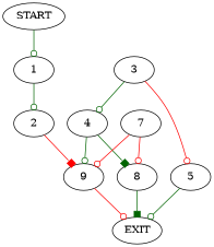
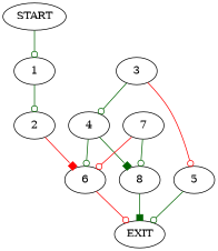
  digraph {
    edge [arrowhead=odot color=darkgreen]
    n1 [label=START]
    1
    2
    n4 [label=EXIT]
-   6 [label=9]
+   6
    3
    4
    5
    8
    7
    n1 -> 1
    1 -> 2
    2 -> 6 [arrowhead=box color=red]
    6 -> n4 [color=red]
    3 -> 4
    3 -> 5 [color=red]
    4 -> 6
    4 -> 8 [arrowhead=box]
    5 -> n4
    8 -> n4 [arrowhead=box]
    7 -> 6 [color=red]
-   7 -> 8 [color=red]
+   7 -> 8
  }
